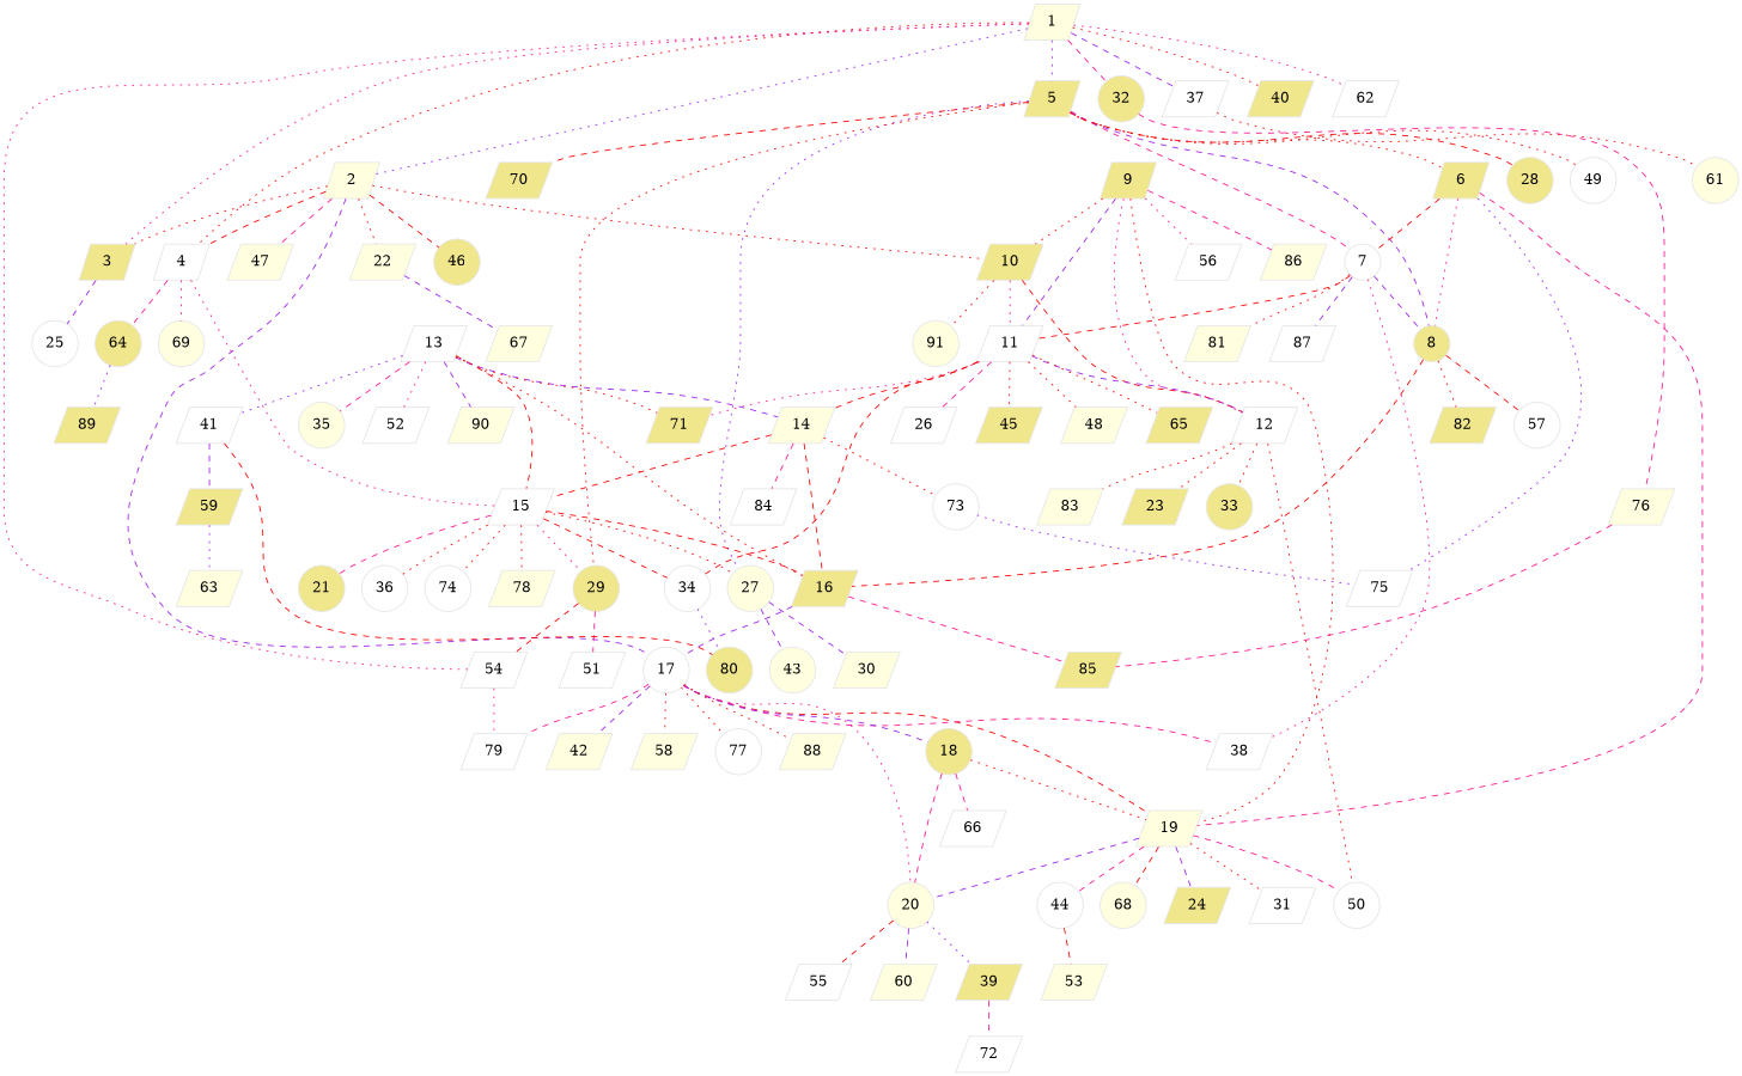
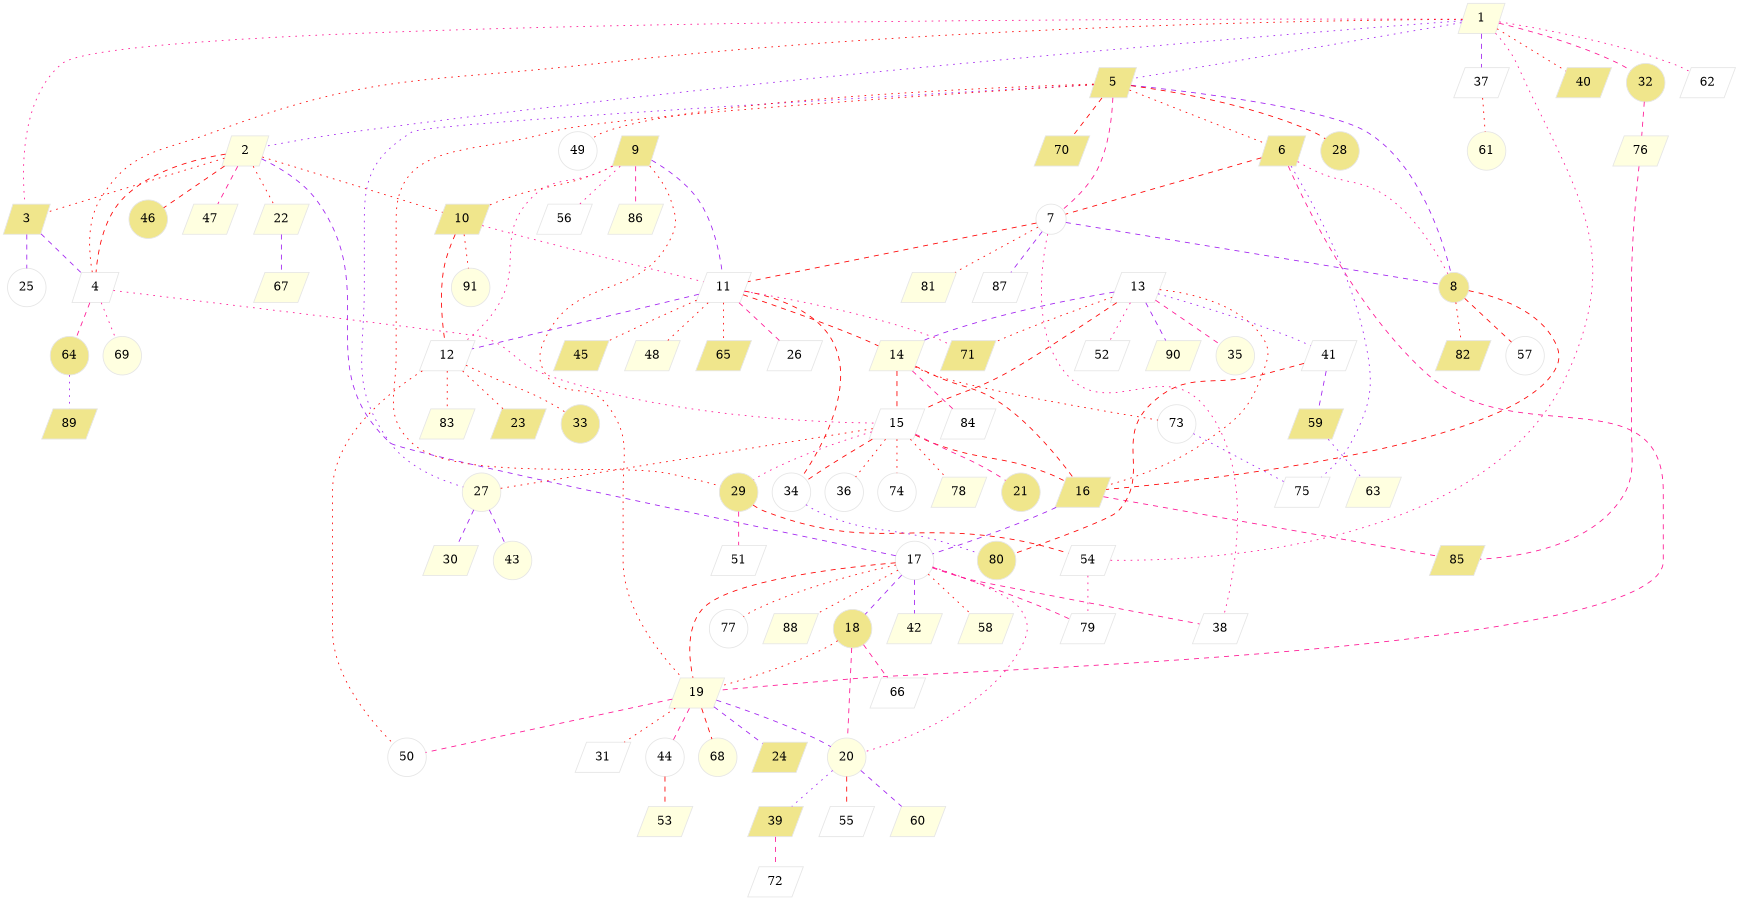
  graph {
    node [color=gray90 fillcolor=white shape=parallelogram style=filled]
    edge [color=red style=dashed]
    1 [fillcolor=lightyellow]
    2 [fillcolor=lightyellow]
    3 [fillcolor=khaki]
    4
    5 [fillcolor=khaki]
    32 [fillcolor=khaki shape=circle]
    37
    40 [fillcolor=khaki]
    54
    62
    10 [fillcolor=khaki]
    17 [shape=circle]
    22 [fillcolor=lightyellow]
    46 [fillcolor=khaki shape=circle]
    47 [fillcolor=lightyellow]
    25 [shape=circle]
    15
    64 [fillcolor=khaki shape=circle]
    69 [fillcolor=lightyellow shape=circle]
    6 [fillcolor=khaki]
    7 [shape=circle]
    8 [fillcolor=khaki shape=circle]
    27 [fillcolor=lightyellow shape=circle]
    28 [fillcolor=khaki shape=circle]
    29 [fillcolor=khaki shape=circle]
    49 [shape=circle]
    70 [fillcolor=khaki]
    76 [fillcolor=lightyellow]
    61 [fillcolor=lightyellow shape=circle]
    79
    11
    12
    91 [fillcolor=lightyellow shape=circle]
    19 [fillcolor=lightyellow]
    38
    18 [fillcolor=khaki shape=circle]
    20 [fillcolor=lightyellow shape=circle]
    42 [fillcolor=lightyellow]
    58 [fillcolor=lightyellow]
    77 [shape=circle]
    88 [fillcolor=lightyellow]
    67 [fillcolor=lightyellow]
    16 [fillcolor=khaki]
    34 [shape=circle]
    21 [fillcolor=khaki shape=circle]
    36 [shape=circle]
    74 [shape=circle]
    78 [fillcolor=lightyellow]
    89 [fillcolor=khaki]
    75
    81 [fillcolor=lightyellow]
    87
    57 [shape=circle]
    82 [fillcolor=khaki]
    30 [fillcolor=lightyellow]
    43 [fillcolor=lightyellow shape=circle]
    51
    50 [shape=circle]
    24 [fillcolor=khaki]
    31
    44 [shape=circle]
    68 [fillcolor=lightyellow shape=circle]
    14 [fillcolor=lightyellow]
    26
    45 [fillcolor=khaki]
    48 [fillcolor=lightyellow]
    65 [fillcolor=khaki]
    71 [fillcolor=khaki]
    85 [fillcolor=khaki]
    9 [fillcolor=khaki]
    56
    86 [fillcolor=lightyellow]
    23 [fillcolor=khaki]
    33 [fillcolor=khaki shape=circle]
    83 [fillcolor=lightyellow]
    73 [shape=circle]
    84
    80 [fillcolor=khaki shape=circle]
    13
    35 [fillcolor=lightyellow shape=circle]
    41
    52
    90 [fillcolor=lightyellow]
    59 [fillcolor=khaki]
    66
    39 [fillcolor=khaki]
    55
    60 [fillcolor=lightyellow]
    53 [fillcolor=lightyellow]
    72
    63 [fillcolor=lightyellow]
    1 -- 2 [color=purple style=dotted]
    1 -- 3 [color=deeppink style=dotted]
    1 -- 4 [style=dotted]
    1 -- 5 [color=purple style=dotted]
    1 -- 32 [color=deeppink]
    1 -- 37 [color=purple]
    1 -- 40 [style=dotted]
    1 -- 54 [color=deeppink style=dotted]
    1 -- 62 [color=deeppink style=dotted]
    2 -- 3 [style=dotted]
    2 -- 4
    2 -- 10 [style=dotted]
    2 -- 17 [color=purple]
    2 -- 22 [style=dotted]
    2 -- 46
    2 -- 47 [color=deeppink]
+   3 -- 4 [color=purple]
    3 -- 25 [color=purple]
    4 -- 15 [color=deeppink style=dotted]
    4 -- 64 [color=deeppink]
    4 -- 69 [color=deeppink style=dotted]
    5 -- 6 [style=dotted]
    5 -- 7 [color=deeppink]
    5 -- 8 [color=purple]
    5 -- 27 [color=purple style=dotted]
    5 -- 28
    5 -- 29 [style=dotted]
    5 -- 49 [style=dotted]
    5 -- 70
    32 -- 76 [color=deeppink]
    37 -- 61 [style=dotted]
    54 -- 79 [color=deeppink style=dotted]
    10 -- 11 [color=deeppink style=dotted]
    10 -- 12
    10 -- 91 [style=dotted]
    17 -- 79 [color=deeppink]
    17 -- 19
    17 -- 38 [color=deeppink]
    17 -- 18 [color=purple]
    17 -- 20 [color=deeppink style=dotted]
    17 -- 42 [color=purple]
    17 -- 58 [style=dotted]
    17 -- 77 [style=dotted]
    17 -- 88 [style=dotted]
    22 -- 67 [color=purple]
    15 -- 27 [style=dotted]
    15 -- 29 [color=deeppink style=dotted]
    15 -- 16
    15 -- 34
    15 -- 21 [color=deeppink]
    15 -- 36 [style=dotted]
    15 -- 74 [style=dotted]
    15 -- 78 [style=dotted]
    64 -- 89 [color=purple style=dotted]
    6 -- 7
    6 -- 8 [color=deeppink style=dotted]
    6 -- 19 [color=deeppink]
    6 -- 75 [color=purple style=dotted]
    7 -- 8 [color=purple]
    7 -- 11
    7 -- 38 [color=deeppink style=dotted]
    7 -- 81 [style=dotted]
    7 -- 87 [color=purple]
    8 -- 16
    8 -- 57
    8 -- 82 [style=dotted]
    27 -- 30 [color=purple]
    27 -- 43 [color=purple]
    29 -- 54
    29 -- 51 [color=deeppink]
    76 -- 85 [color=deeppink]
    11 -- 12 [color=purple]
    11 -- 34
    11 -- 14
    11 -- 26 [color=deeppink]
    11 -- 45 [style=dotted]
    11 -- 48 [style=dotted]
    11 -- 65 [style=dotted]
    11 -- 71 [color=deeppink style=dotted]
    12 -- 50 [style=dotted]
    12 -- 23 [style=dotted]
    12 -- 33 [style=dotted]
    12 -- 83 [style=dotted]
    19 -- 20 [color=purple]
    19 -- 50 [color=deeppink]
    19 -- 24 [color=purple]
    19 -- 31 [style=dotted]
    19 -- 44 [color=deeppink]
    19 -- 68
    18 -- 19 [style=dotted]
    18 -- 20 [color=deeppink]
    18 -- 66 [color=deeppink]
    20 -- 39 [color=purple style=dotted]
    20 -- 55
    20 -- 60 [color=purple]
    16 -- 17 [color=purple]
    16 -- 85 [color=deeppink]
    34 -- 80 [color=purple style=dotted]
    44 -- 53
    14 -- 15
    14 -- 16
    14 -- 73 [style=dotted]
    14 -- 84 [color=deeppink]
    9 -- 10 [style=dotted]
    9 -- 11 [color=purple]
    9 -- 12 [color=deeppink style=dotted]
    9 -- 19 [style=dotted]
    9 -- 56 [color=deeppink style=dotted]
    9 -- 86 [color=deeppink]
    73 -- 75 [color=purple style=dotted]
    13 -- 15
    13 -- 16 [style=dotted]
    13 -- 14 [color=purple]
    13 -- 71 [style=dotted]
    13 -- 35 [color=deeppink]
    13 -- 41 [color=purple style=dotted]
    13 -- 52 [color=deeppink style=dotted]
    13 -- 90 [color=purple]
    41 -- 80
    41 -- 59 [color=purple]
    59 -- 63 [color=purple style=dotted]
    39 -- 72 [color=deeppink]
  }
